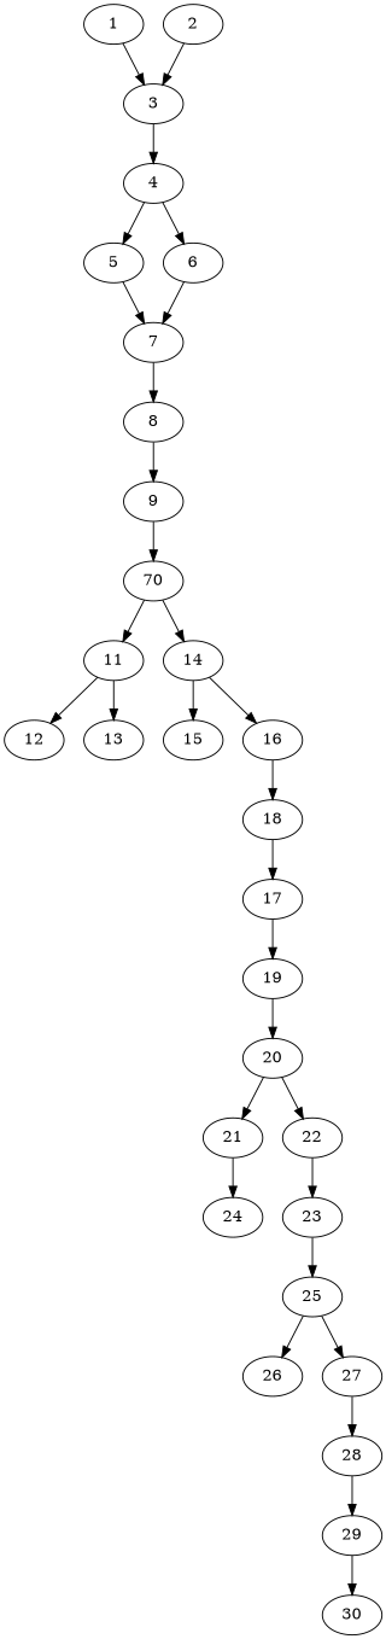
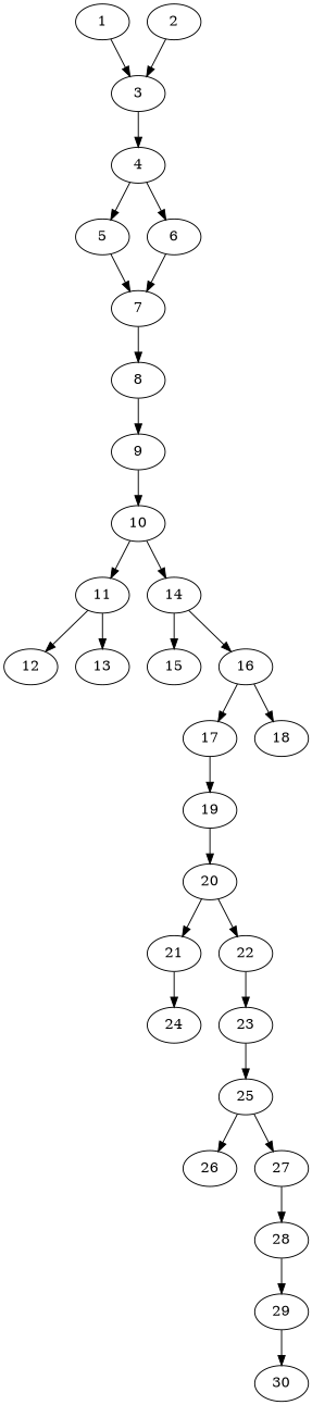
  digraph {
    node [alpha=0.11]
    1 [alpha=0.03 expect_size=41739264]
    3 [alpha=0.04 expect_size=17330176]
    4 [alpha=0.06 expect_size=9320448]
    5 [alpha=0.08 expect_size=41126912]
    6 [expect_size=13645824]
    2 [alpha=0.03 expect_size=51971072]
    7 [alpha=0.07 expect_size=37808128]
    8 [alpha=0.10 expect_size=31789056]
    9 [alpha=0.12 expect_size=12145664]
-   10 [alpha=0.18 expect_size=7485440 label=70]
+   10 [alpha=0.18 expect_size=7485440]
    11 [alpha=0.08 expect_size=29811712]
    14 [alpha=0.09 expect_size=5732352]
    12 [alpha=0.10 expect_size=36816896]
    13 [alpha=0.08 expect_size=43062272]
    15 [expect_size=19343360]
    16 [alpha=0.14 expect_size=39386112]
    17 [alpha=0.01 expect_size=17603584]
    18 [alpha=0.17 expect_size=33244160]
    19 [alpha=0.06 expect_size=10804224]
    20 [alpha=0.05 expect_size=39362560]
    21 [alpha=0.18 expect_size=34467840]
    22 [alpha=0.12 expect_size=5635072]
    24 [expect_size=47052800]
    23 [expect_size=29134848]
    25 [alpha=0.07 expect_size=21063680]
    26 [alpha=0.06 expect_size=46748672]
    27 [alpha=0.19 expect_size=31436800]
    28 [alpha=0.03 expect_size=34525184]
    29 [alpha=0.10 expect_size=26359808]
    30 [alpha=0.18 expect_size=41247744]
    1 -> 3
    3 -> 4
    4 -> 5
    4 -> 6
    5 -> 7
    6 -> 7
    2 -> 3
    7 -> 8
    8 -> 9
    9 -> 10
    10 -> 11
    10 -> 14
    11 -> 12
    11 -> 13
    14 -> 15
    14 -> 16
-   18 -> 17
+   16 -> 17
    16 -> 18
    17 -> 19
    19 -> 20
    20 -> 21
    20 -> 22
    21 -> 24
    22 -> 23
    23 -> 25
    25 -> 26
    25 -> 27
    27 -> 28
    28 -> 29
    29 -> 30
  }
